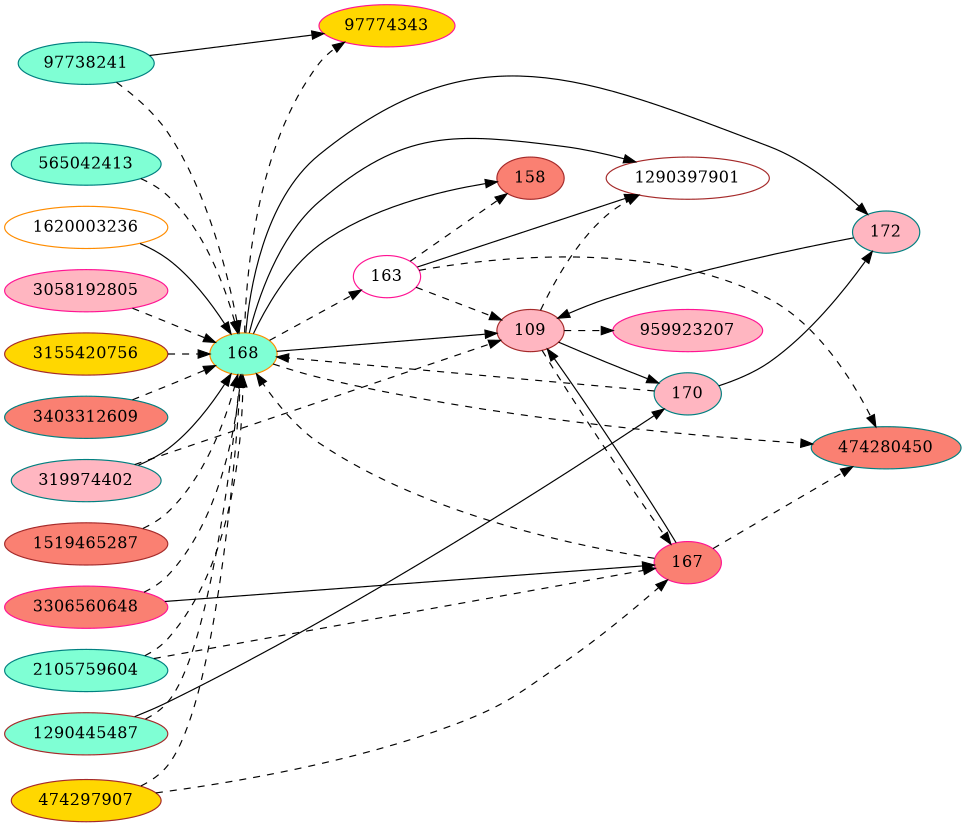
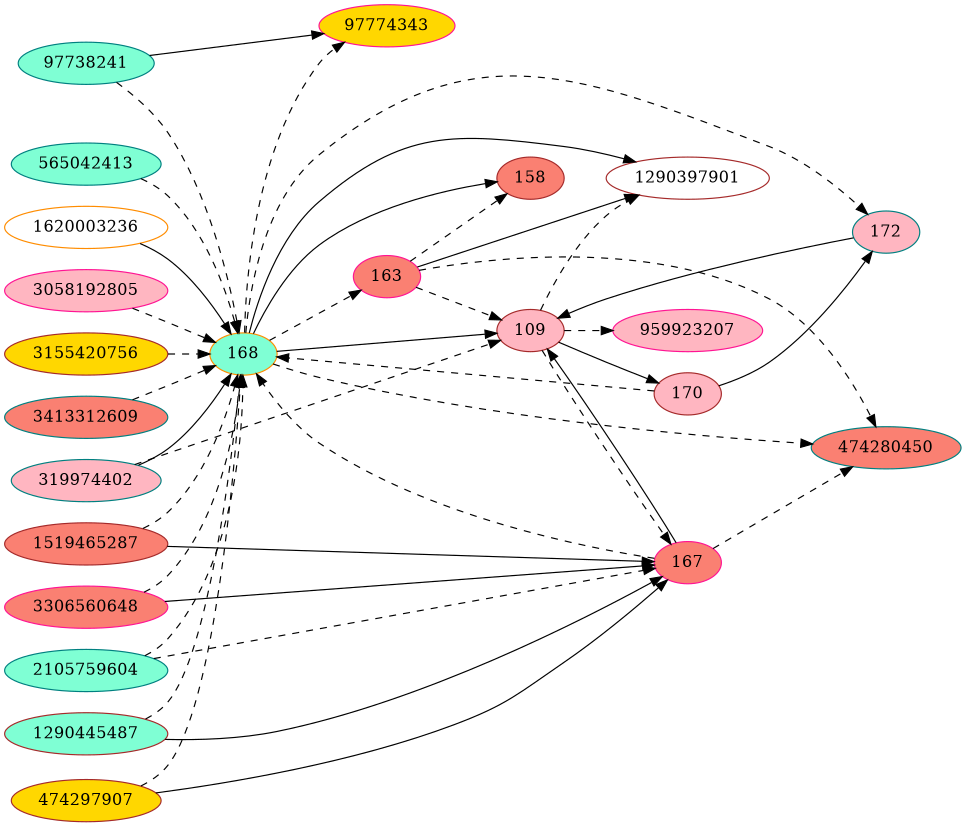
  strict digraph {
    rankdir=LR
    node [color=teal fillcolor=lightpink style=filled]
    edge [style=dashed]
    97738241 [fillcolor=aquamarine]
    97774343 [color=deeppink fillcolor=gold]
    168 [color=darkorange fillcolor=aquamarine]
    n4 [color=brown label=109]
-   163 [color=deeppink fillcolor=white]
+   163 [color=deeppink fillcolor=salmon]
    474280450 [fillcolor=salmon]
    158 [color=brown fillcolor=salmon]
    1290397901 [color=brown fillcolor=white]
    172
    319974402
    167 [color=deeppink fillcolor=salmon]
    959923207 [color=deeppink]
-   170
+   170 [color=brown]
    3306560648 [color=deeppink fillcolor=salmon]
    1620003236 [color=darkorange fillcolor=white]
    3058192805 [color=deeppink]
    1290445487 [color=brown fillcolor=aquamarine]
    474297907 [color=brown fillcolor=gold]
    1519465287 [color=brown fillcolor=salmon]
    3155420756 [color=brown fillcolor=gold]
-   3403312609 [fillcolor=salmon]
+   3403312609 [fillcolor=salmon label=3413312609]
    565042413 [fillcolor=aquamarine]
    2105759604 [fillcolor=aquamarine]
    97738241 -> 97774343 [style=solid]
    97738241 -> 168
    168 -> 97774343
    168 -> n4 [style=solid]
    168 -> 163
    168 -> 474280450
    168 -> 158 [style=solid]
    168 -> 1290397901 [style=solid]
-   168 -> 172 [style=solid]
+   168 -> 172
    n4 -> 1290397901
    n4 -> 167
    n4 -> 959923207
    n4 -> 170 [style=solid]
    163 -> n4
    163 -> 474280450
    163 -> 158
    163 -> 1290397901 [style=solid]
    172 -> n4 [style=solid]
    319974402 -> 168 [style=solid]
    319974402 -> n4
    167 -> 168
    167 -> n4 [style=solid]
    167 -> 474280450
    170 -> 168
    170 -> 172 [style=solid]
    3306560648 -> 168
    3306560648 -> 167 [style=solid]
    1620003236 -> 168 [style=solid]
    3058192805 -> 168
    1290445487 -> 168
-   1290445487 -> 170 [style=solid]
+   1290445487 -> 167 [style=solid]
    474297907 -> 168
-   474297907 -> 167
+   474297907 -> 167 [style=solid]
    1519465287 -> 168
+   1519465287 -> 167 [style=solid]
    3155420756 -> 168
    3403312609 -> 168
    565042413 -> 168
    2105759604 -> 168
    2105759604 -> 167
  }
